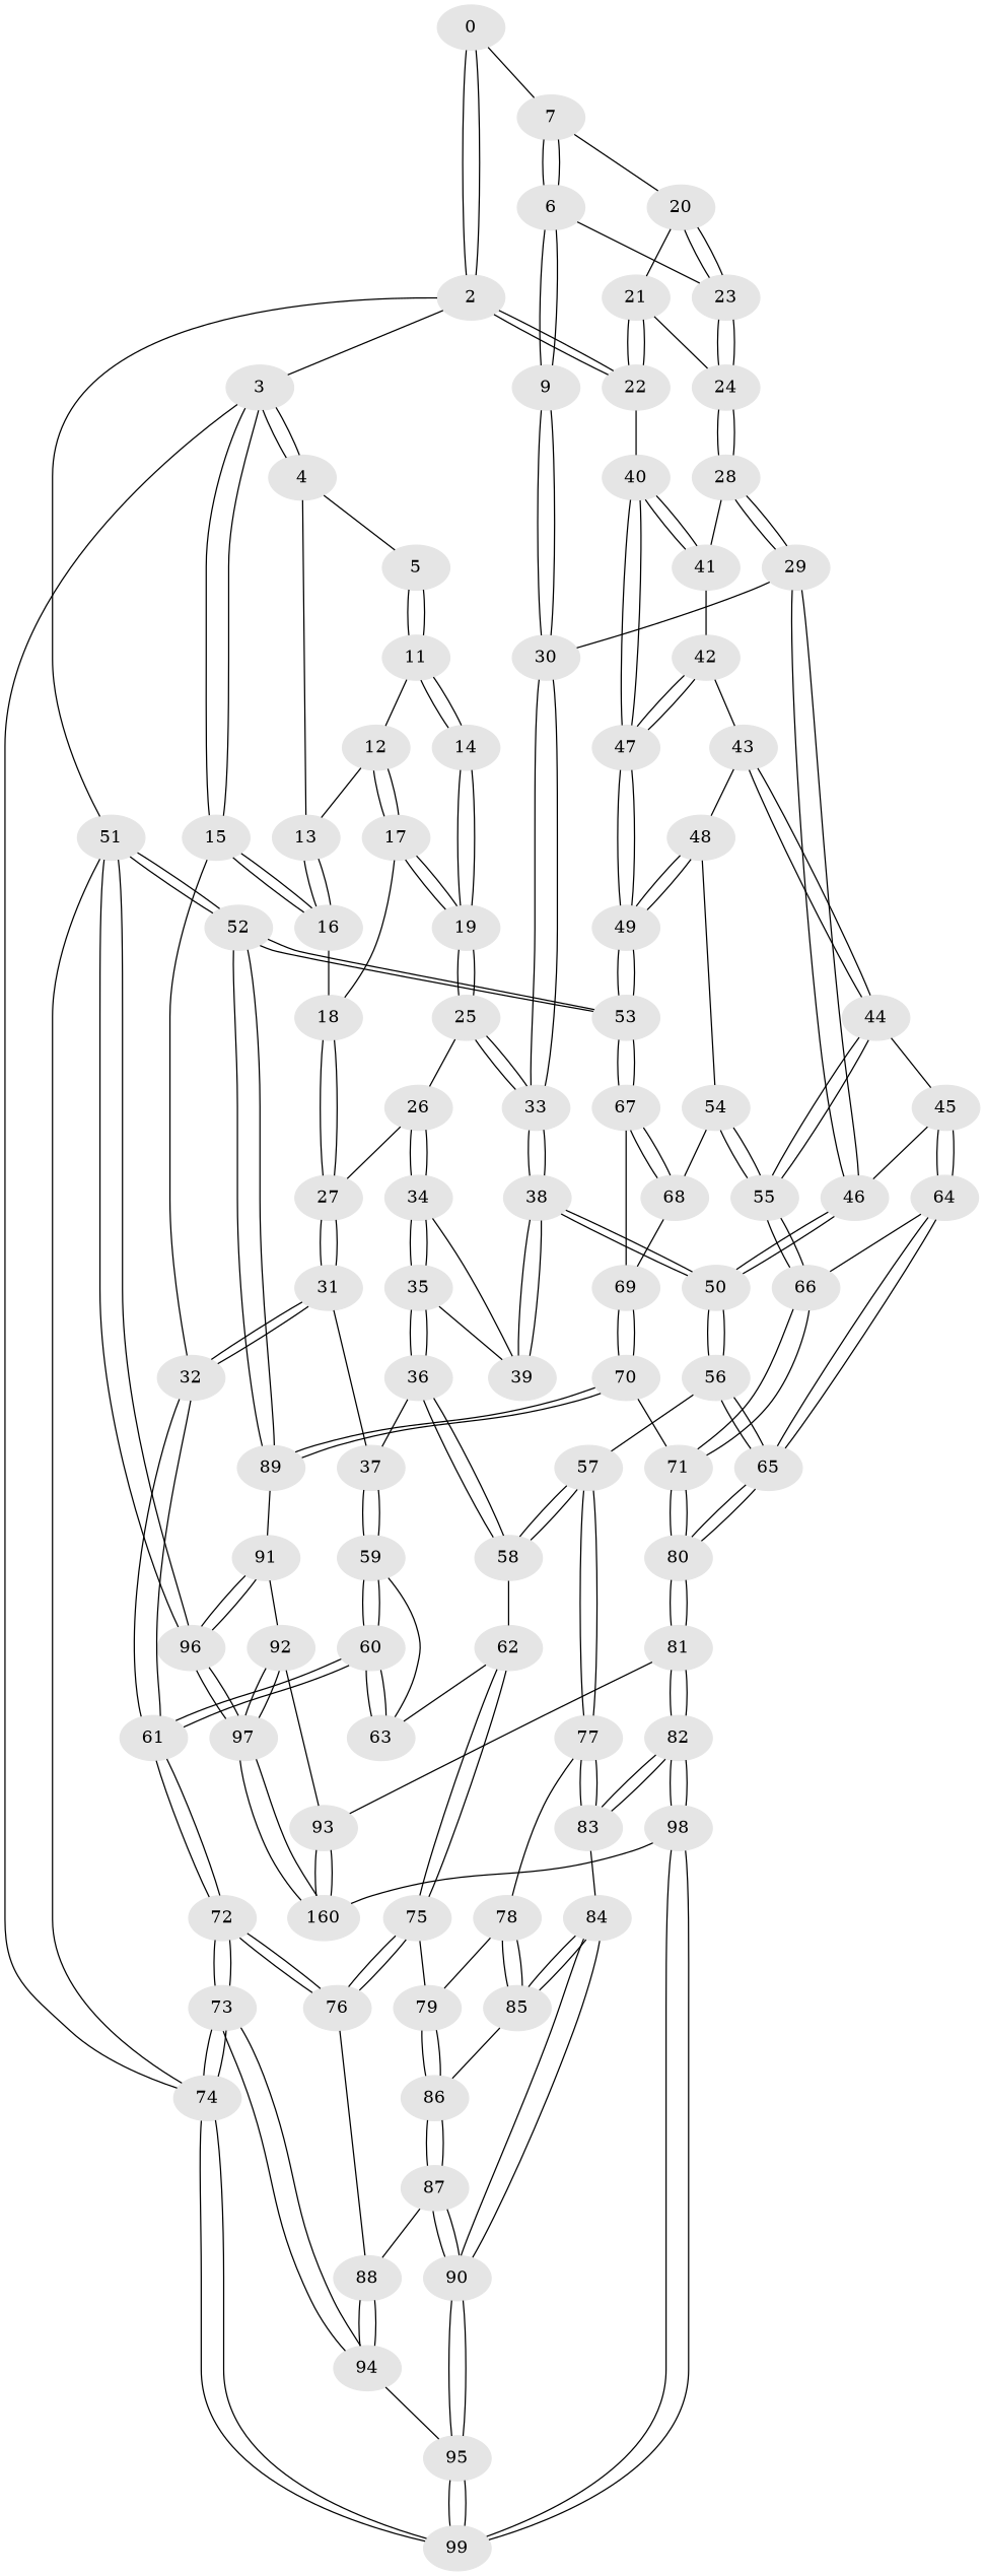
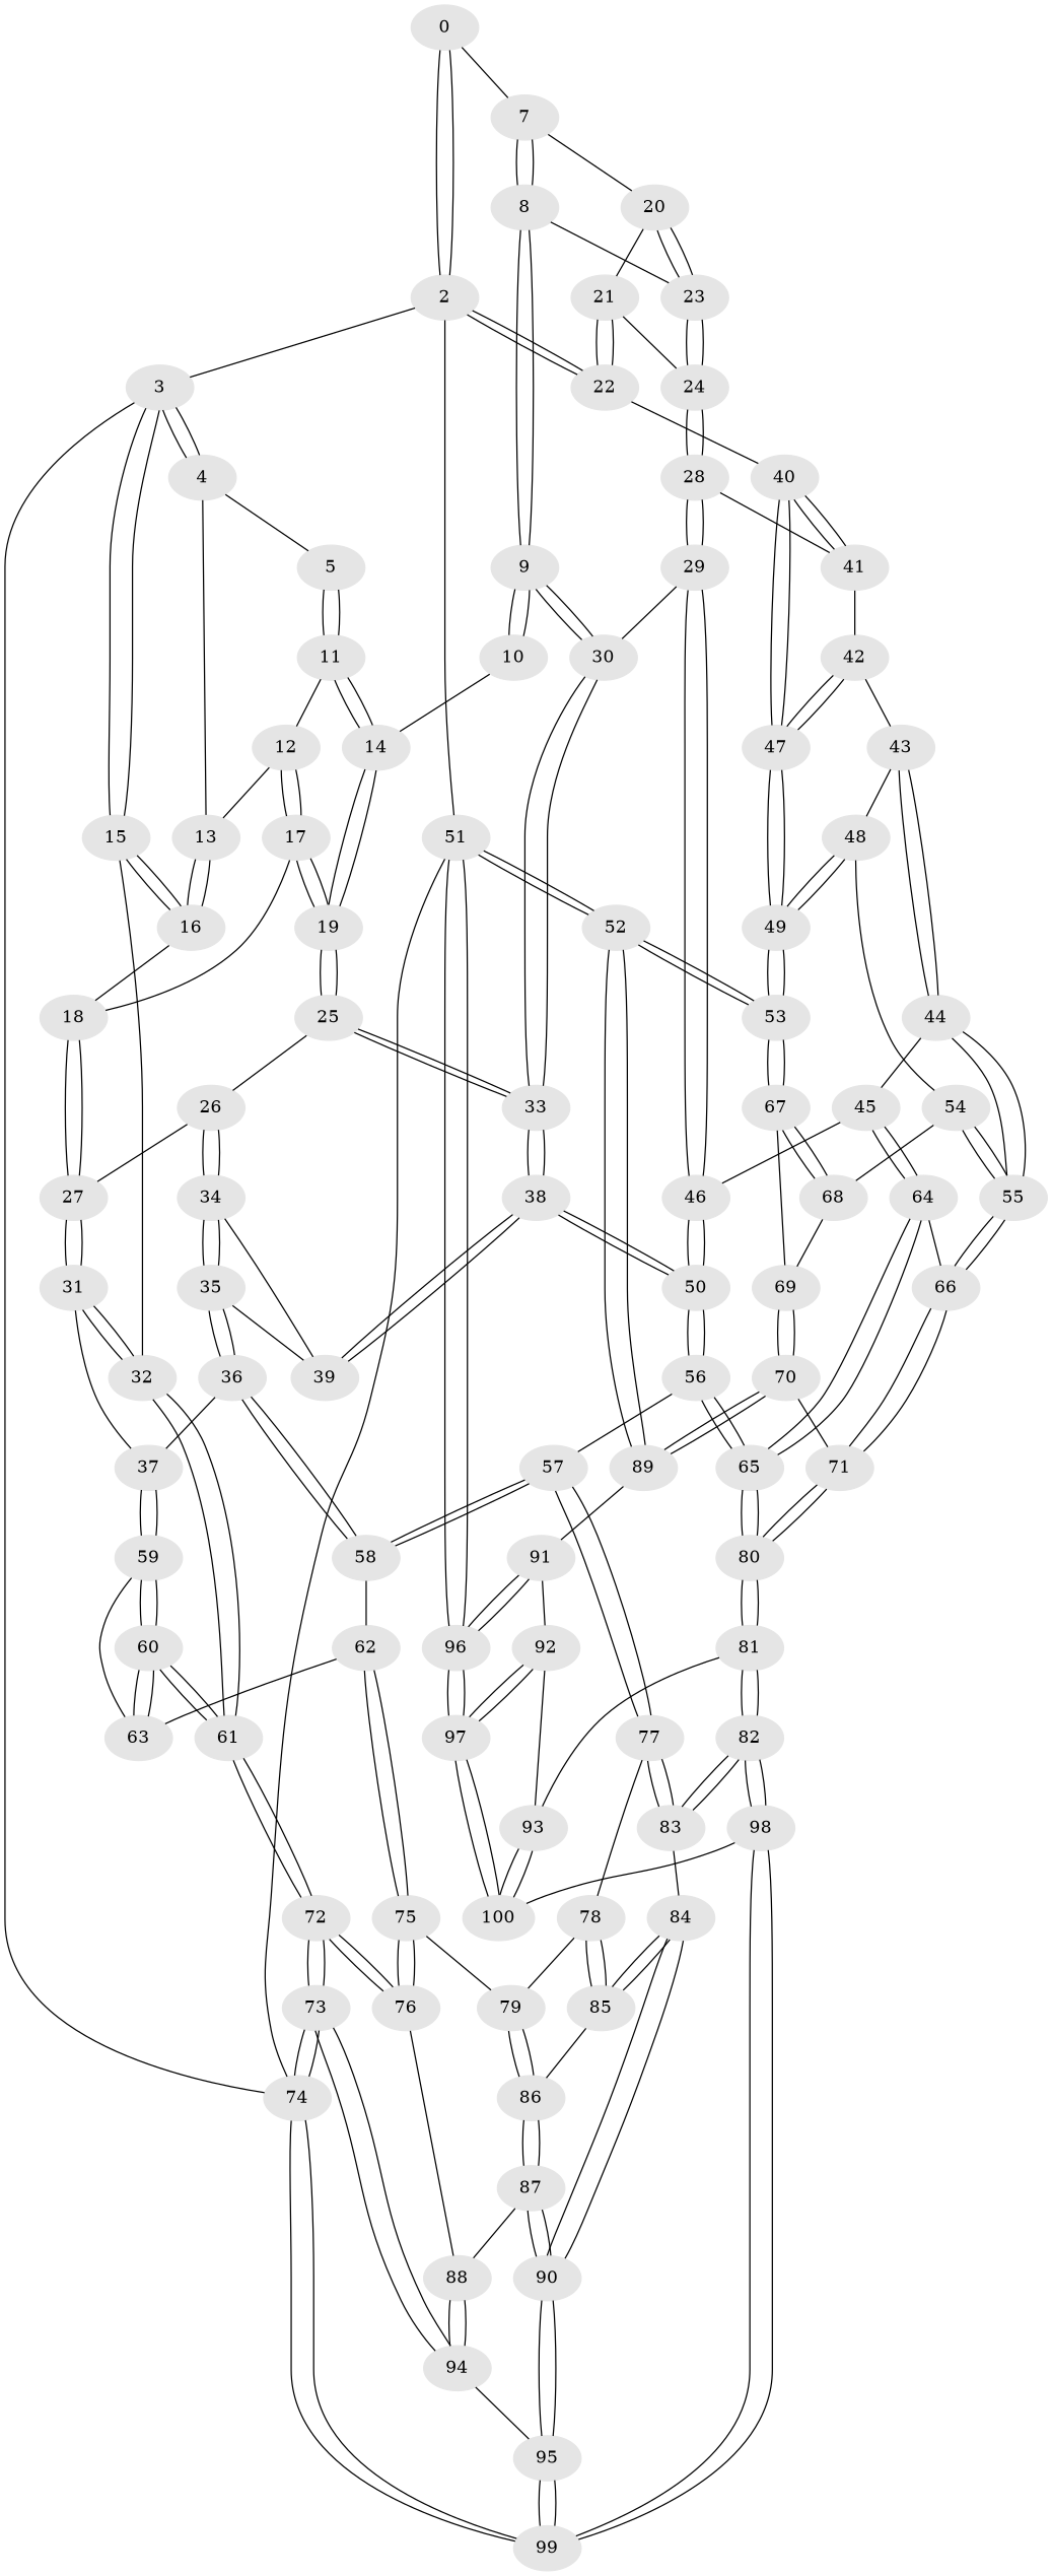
  graph {
    node [color=gray90 style=filled]
    n1 [label=0]
    2
    7
    3
    22
    51
-   8 [label=6]
+   8
    20
    4
    15
    74
    40
    52
    96
    5
    13
    16
    32
    99
    11
    14
    12
+   10
    9
    23
    21
    30
    24
    33
    19
    17
    18
    25
    61
    27
    31
    26
    28
    41
    47
    29
    34
    38
    35
    39
    37
    46
    42
    50
    59
    72
    36
    58
    62
    60
    63
    56
    49
    43
    44
    48
    45
    55
    54
    64
    66
    65
    53
    68
    67
    57
    89
    97
    91
    69
    71
    77
    80
    78
    83
    75
    73
    76
    79
    81
    70
    94
    88
    95
    86
    85
    84
    87
    82
    93
    98
-   100 [label=160]
+   100
    90
    92
    n1 -- 2
    n1 -- 2
    n1 -- 7
    2 -- 3
    2 -- 22
    2 -- 22
    2 -- 51
    7 -- 8
    7 -- 8
    7 -- 20
    3 -- 4
    3 -- 4
    3 -- 15
    3 -- 15
    3 -- 74
    22 -- 40
    51 -- 74
    51 -- 52
    51 -- 52
    51 -- 96
    51 -- 96
    8 -- 9
    8 -- 9
    8 -- 23
    20 -- 23
    20 -- 23
    20 -- 21
    4 -- 5
    4 -- 13
    15 -- 16
    15 -- 16
    15 -- 32
    74 -- 99
    74 -- 99
    40 -- 41
    40 -- 41
    40 -- 47
    40 -- 47
    52 -- 53
    52 -- 53
    52 -- 89
    52 -- 89
    96 -- 97
    96 -- 97
    5 -- 11
    5 -- 11
    13 -- 16
    13 -- 16
    16 -- 18
    32 -- 61
    32 -- 61
    11 -- 14
    11 -- 14
    11 -- 12
    14 -- 19
    14 -- 19
    12 -- 13
    12 -- 17
    12 -- 17
+   10 -- 14
+   9 -- 10
+   9 -- 10
    9 -- 30
    9 -- 30
    23 -- 24
    23 -- 24
    21 -- 22
    21 -- 22
    21 -- 24
    30 -- 33
    30 -- 33
    24 -- 28
    24 -- 28
    33 -- 38
    33 -- 38
    19 -- 25
    19 -- 25
    17 -- 19
    17 -- 19
    17 -- 18
    18 -- 27
    18 -- 27
    25 -- 33
    25 -- 33
    25 -- 26
    61 -- 72
    61 -- 72
    27 -- 31
    27 -- 31
    31 -- 32
    31 -- 32
    31 -- 37
    26 -- 27
    26 -- 34
    26 -- 34
    28 -- 41
    28 -- 29
    28 -- 29
    41 -- 42
    47 -- 49
    47 -- 49
    29 -- 30
    29 -- 46
    29 -- 46
    34 -- 35
    34 -- 35
    34 -- 39
    38 -- 39
    38 -- 39
    38 -- 50
    38 -- 50
    35 -- 39
    35 -- 36
    35 -- 36
    37 -- 59
    37 -- 59
    46 -- 50
    46 -- 50
    42 -- 47
    42 -- 47
    42 -- 43
    50 -- 56
    50 -- 56
    59 -- 60
    59 -- 60
    59 -- 63
    72 -- 73
    72 -- 73
    72 -- 76
    72 -- 76
    36 -- 37
    36 -- 58
    36 -- 58
    58 -- 62
    62 -- 63
    62 -- 75
    62 -- 75
    60 -- 61
    60 -- 61
    60 -- 63
    60 -- 63
    56 -- 65
    56 -- 65
    56 -- 57
    49 -- 53
    49 -- 53
    43 -- 44
    43 -- 44
    43 -- 48
    44 -- 45
    44 -- 55
    44 -- 55
    48 -- 49
    48 -- 49
    48 -- 54
    45 -- 46
    45 -- 64
    45 -- 64
    55 -- 66
    55 -- 66
    54 -- 55
    54 -- 55
    54 -- 68
    64 -- 66
    64 -- 65
    64 -- 65
    66 -- 71
    66 -- 71
    65 -- 80
    65 -- 80
    53 -- 67
    53 -- 67
    68 -- 69
    67 -- 68
    67 -- 68
    67 -- 69
    57 -- 58
    57 -- 58
    57 -- 77
    57 -- 77
    89 -- 91
    97 -- 100
    97 -- 100
    91 -- 96
    91 -- 96
    91 -- 92
    69 -- 70
    69 -- 70
    71 -- 80
    71 -- 80
    77 -- 78
    77 -- 83
    77 -- 83
    80 -- 81
    80 -- 81
    78 -- 79
    78 -- 85
    78 -- 85
    83 -- 84
    75 -- 76
    75 -- 76
    75 -- 79
    73 -- 74
    73 -- 74
    73 -- 94
    73 -- 94
    76 -- 88
    79 -- 86
    79 -- 86
    81 -- 82
    81 -- 82
    81 -- 93
    70 -- 89
    70 -- 89
    70 -- 71
    94 -- 95
    88 -- 94
    88 -- 94
    95 -- 99
    95 -- 99
    86 -- 87
    86 -- 87
    85 -- 86
    84 -- 85
    84 -- 85
    84 -- 90
    84 -- 90
    87 -- 88
    87 -- 90
    87 -- 90
    82 -- 83
    82 -- 83
    82 -- 98
    82 -- 98
    93 -- 100
    93 -- 100
    98 -- 99
    98 -- 99
    98 -- 100
    90 -- 95
    90 -- 95
    92 -- 97
    92 -- 97
    92 -- 93
  }
